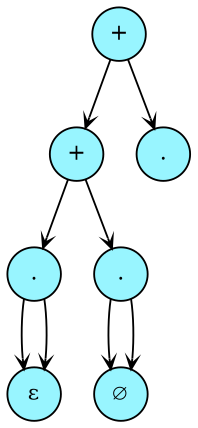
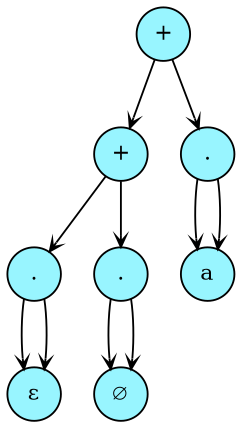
  digraph {
    node [fillcolor=cadetblue1 fixedsize=true fontsize=12 shape=circle style="filled,rounded"]
    edge [arrowhead=vee arrowsize=.6]
    n1 [height=0.4 label="ε" width=0.4]
    n2 [height=0.4 label="." width=0.4]
    n3 [height=0.4 label="∅" width=0.4]
    n4 [height=0.4 label="." width=0.4]
    n5 [height=0.4 label="+" width=0.4]
+   n6 [height=0.4 label=a width=0.4]
    n7 [height=0.4 label="." width=0.4]
    n8 [height=0.4 label="+" width=0.4]
    n2 -> n1
    n2 -> n1
    n4 -> n3
    n4 -> n3
    n5 -> n2
    n5 -> n4
+   n7 -> n6
+   n7 -> n6
    n8 -> n5
    n8 -> n7
  }
